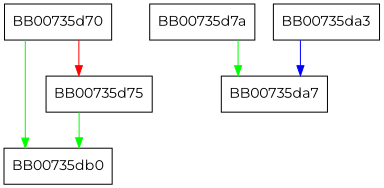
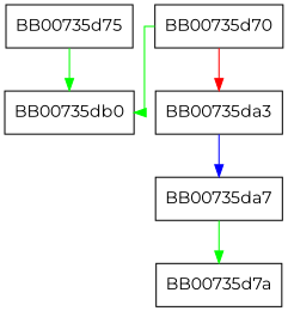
  digraph {
    fontname=Montserrat
    splines=ortho
    node [fontname=Montserrat shape=box]
    edge [color=green fontname=Montserrat]
    BB00735d70
    BB00735db0
    BB00735d75
    BB00735d7a
    BB00735da7
    BB00735da3
    BB00735d70 -> BB00735db0
-   BB00735d70 -> BB00735d75 [color=red]
+   BB00735d70 -> BB00735da3 [color=red]
    BB00735d75 -> BB00735db0
-   BB00735d7a -> BB00735da7
+   BB00735da7 -> BB00735d7a
    BB00735da3 -> BB00735da7 [color=blue]
  }
